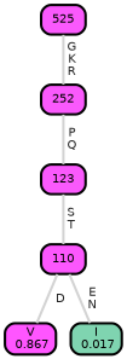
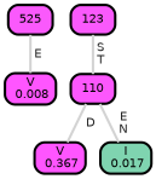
  graph {
    fontname="DejaVu Sans"
    ranksep="0 equally"
    splines=straight
    node [color=black fillcolor="#fa59fc" fontcolor=black fontname="DejaVu Sans" penwidth=3 shape=box style="filled, rounded"]
    edge [color=lightgray fontcolor=grey14 fontname="DejaVu Sans" fontweight=bold penwidth=3]
+   n1 [fillcolor="#ff55ff" label="V\n 0.008"]
    n2 [label=525]
-   n3 [label=252]
    n4 [label=123]
    n5 [fillcolor="#fc57fd" label=110]
-   n6 [fillcolor="#ff55ff" label="V\n 0.867"]
+   n6 [fillcolor="#ff55ff" label="V\n 0.367"]
    n7 [fillcolor="#7fd4b0" label="I\n 0.017"]
    subgraph sub_1 {
      rank=same
    }
-   n2 -- n3 [label=" G\n K\n R"]
-   n3 -- n4 [label=" P\n Q"]
+   n2 -- n1 [label=" E"]
    n4 -- n5 [label=" S\n T"]
    n5 -- n6 [label=" D"]
    n5 -- n7 [label=" E\n N"]
  }
